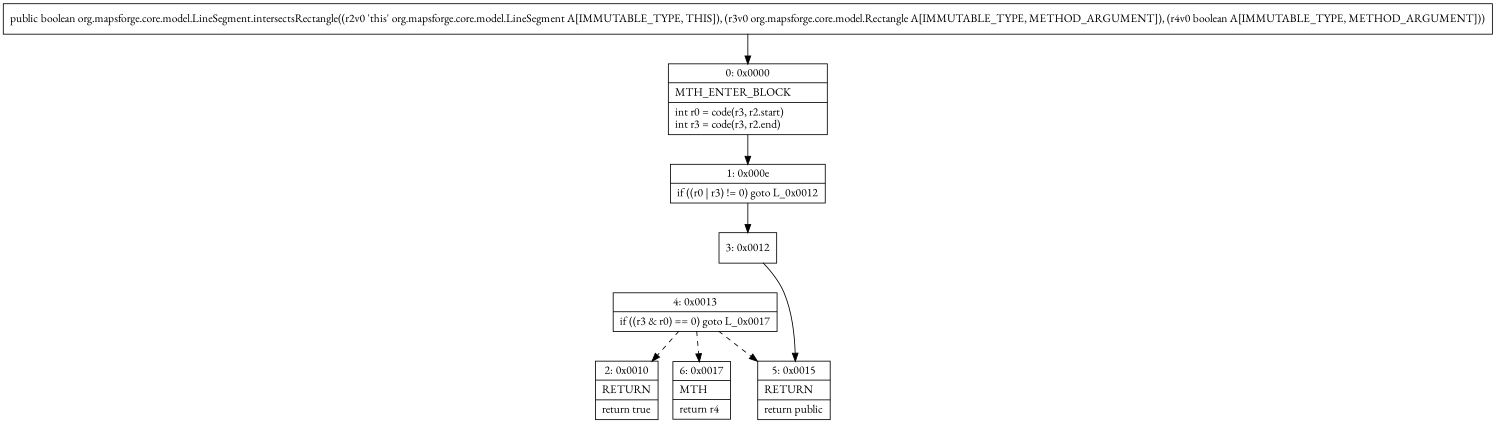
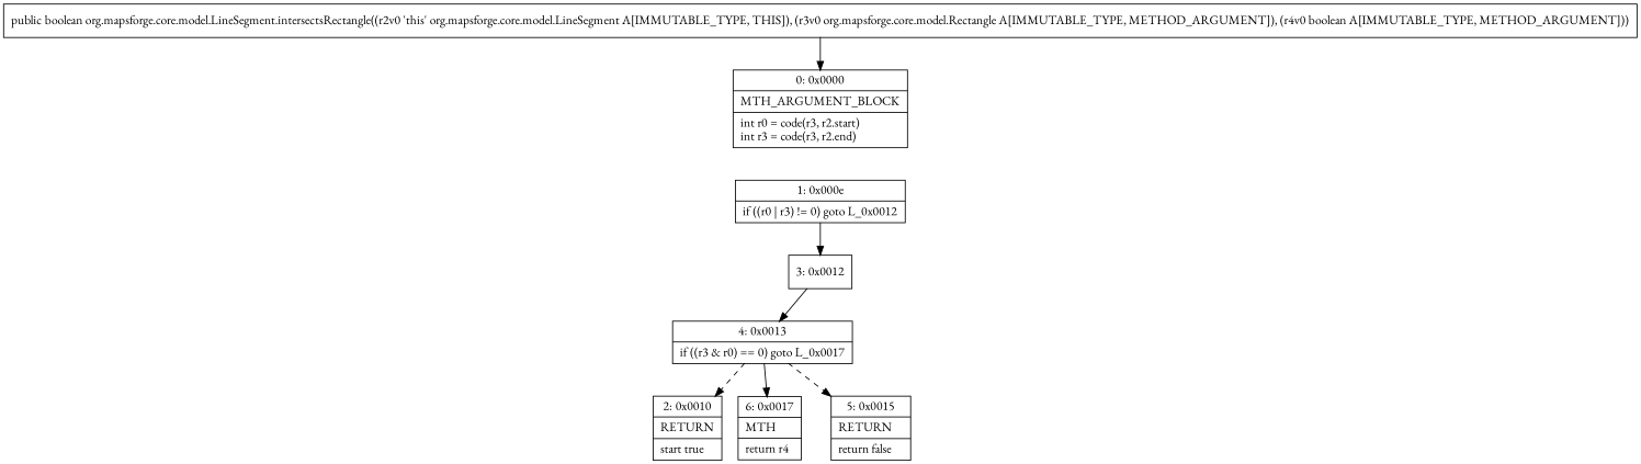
  digraph {
    fontname="EB Garamond"
    node [fontname="EB Garamond" shape=record]
    edge [fontname="EB Garamond"]
-   n1 [label="{0\:\ 0x0000|MTH_ENTER_BLOCK\l|int r0 = code(r3, r2.start)\lint r3 = code(r3, r2.end)\l}"]
+   n1 [label="{0\:\ 0x0000|MTH_ARGUMENT_BLOCK\l|int r0 = code(r3, r2.start)\lint r3 = code(r3, r2.end)\l}"]
    n2 [label="{1\:\ 0x000e|if ((r0 \| r3) != 0) goto L_0x0012\l}"]
    n3 [label="{3\:\ 0x0012}"]
-   n4 [label="{2\:\ 0x0010|RETURN\l|return true\l}"]
+   n4 [label="{2\:\ 0x0010|RETURN\l|start true\l}"]
    n5 [label="{4\:\ 0x0013|if ((r3 & r0) == 0) goto L_0x0017\l}"]
-   n6 [label="{5\:\ 0x0015|RETURN\l|return public\l}"]
+   n6 [label="{5\:\ 0x0015|RETURN\l|return false\l}"]
    n7 [label="{6\:\ 0x0017|MTH\l|return r4\l}"]
    n8 [label="{public boolean org.mapsforge.core.model.LineSegment.intersectsRectangle((r2v0 'this' org.mapsforge.core.model.LineSegment A[IMMUTABLE_TYPE, THIS]), (r3v0 org.mapsforge.core.model.Rectangle A[IMMUTABLE_TYPE, METHOD_ARGUMENT]), (r4v0 boolean A[IMMUTABLE_TYPE, METHOD_ARGUMENT])) }"]
-   n1 -> n2
    n2 -> n3
-   n3 -> n6
+   n3 -> n5
    n5 -> n4 [style=dashed]
    n5 -> n6 [style=dashed]
-   n5 -> n7 [style=dashed]
+   n5 -> n7
    n8 -> n1
  }
